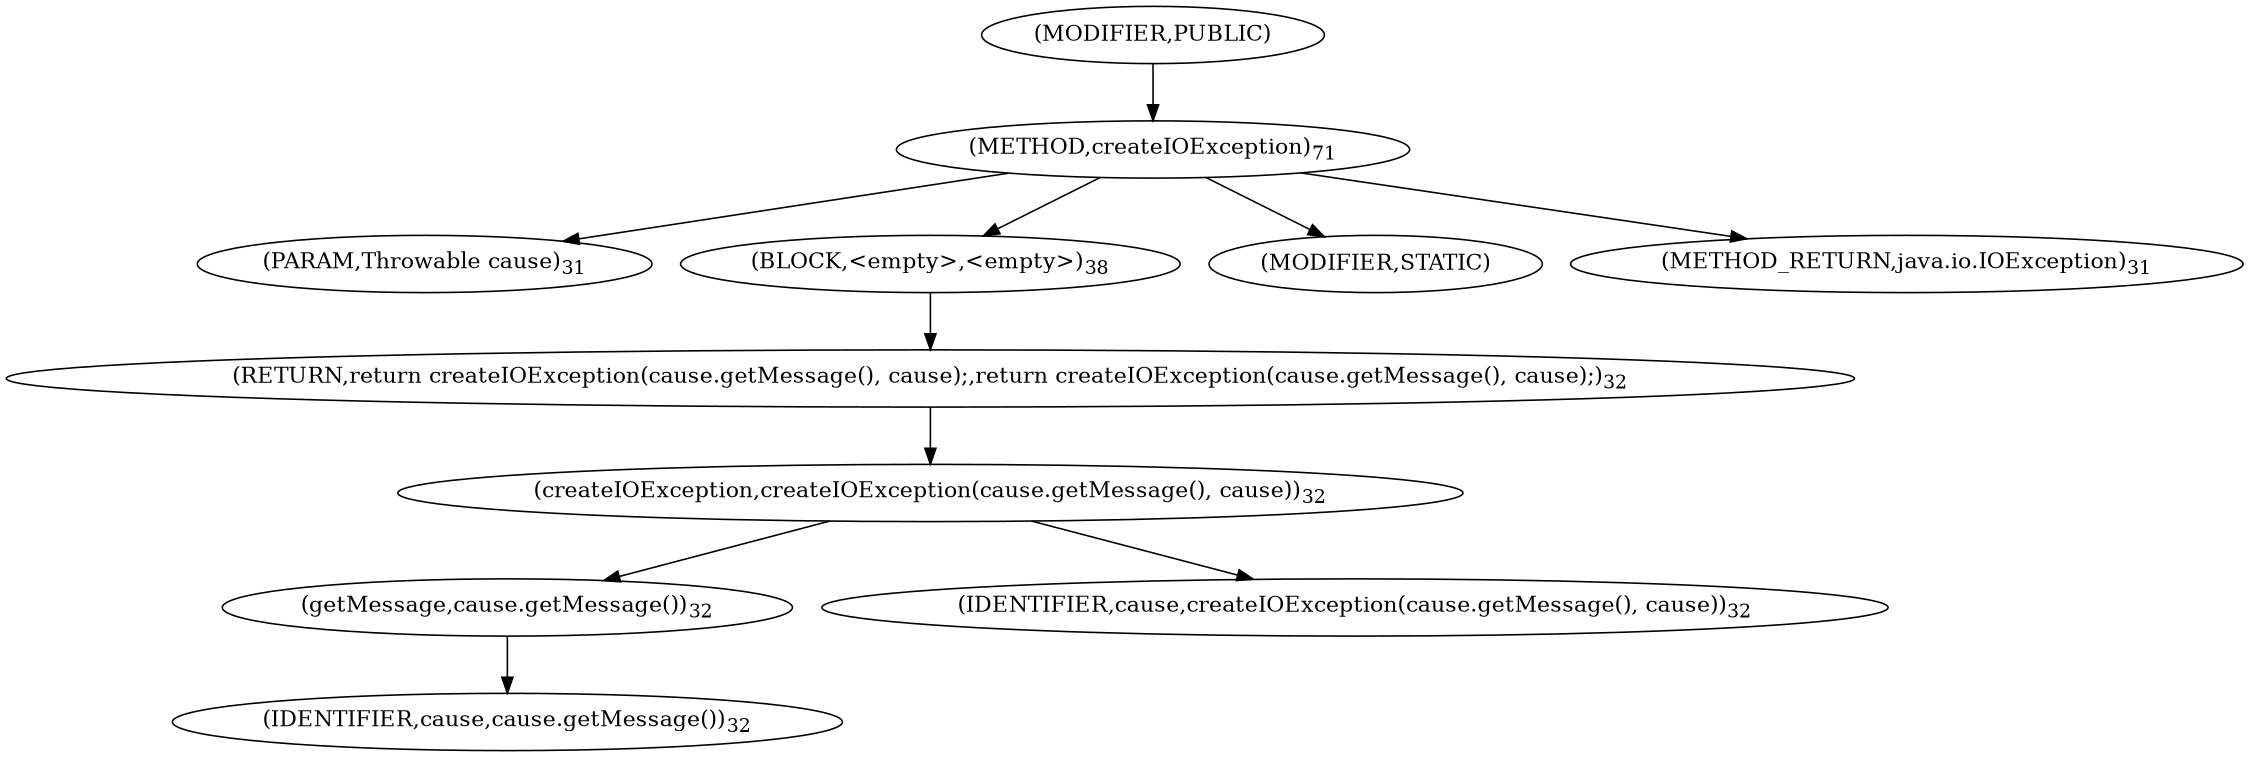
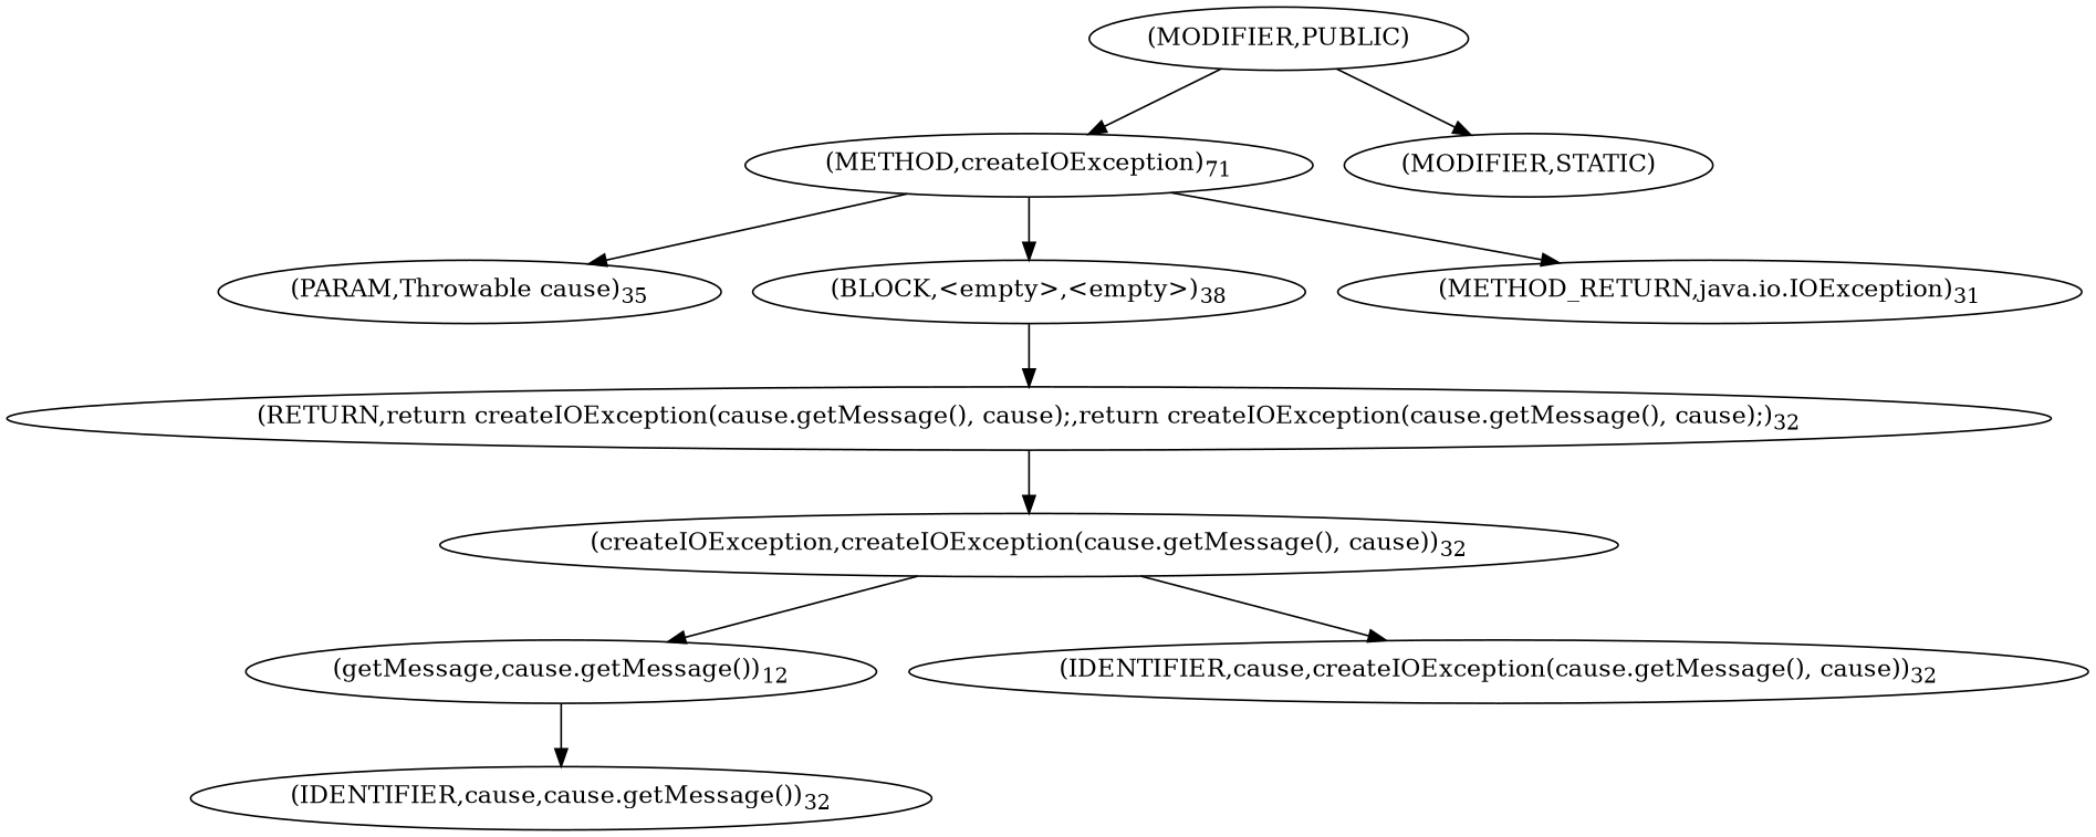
  digraph {
    n1 [label=<(METHOD,createIOException)<SUB>71</SUB>>]
-   n2 [label=<(PARAM,Throwable cause)<SUB>31</SUB>>]
+   n2 [label=<(PARAM,Throwable cause)<SUB>35</SUB>>]
    n3 [label=<(BLOCK,&lt;empty&gt;,&lt;empty&gt;)<SUB>38</SUB>>]
    n4 [label=<(MODIFIER,STATIC)>]
    n5 [label=<(METHOD_RETURN,java.io.IOException)<SUB>31</SUB>>]
    n6 [label=<(RETURN,return createIOException(cause.getMessage(), cause);,return createIOException(cause.getMessage(), cause);)<SUB>32</SUB>>]
    n7 [label=<(MODIFIER,PUBLIC)>]
    n8 [label=<(createIOException,createIOException(cause.getMessage(), cause))<SUB>32</SUB>>]
-   n9 [label=<(getMessage,cause.getMessage())<SUB>32</SUB>>]
+   n9 [label=<(getMessage,cause.getMessage())<SUB>12</SUB>>]
    n10 [label=<(IDENTIFIER,cause,createIOException(cause.getMessage(), cause))<SUB>32</SUB>>]
    n11 [label=<(IDENTIFIER,cause,cause.getMessage())<SUB>32</SUB>>]
    n1 -> n2
    n1 -> n3
-   n1 -> n4
+   n7 -> n4
    n1 -> n5
    n3 -> n6
    n6 -> n8
    n7 -> n1
    n8 -> n9
    n8 -> n10
    n9 -> n11
  }
